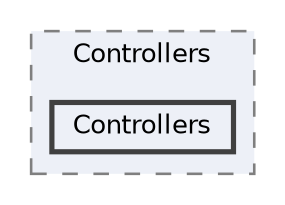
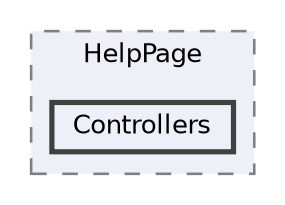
  digraph {
    compound=true
    rankdir=LR
    n1 [color=grey25 fillcolor="#edf0f7" fontname=Helvetica fontsize=10 height=0.2 label=Controllers shape=box style="filled,bold" width=0.4]
    subgraph cluster_1 {
      bgcolor="#edf0f7"
      fontname=Helvetica
      fontsize=10
-     label=Controllers
+     label=HelpPage
      pencolor=grey50
      style="filled,dashed"
      n1
    }
  }
